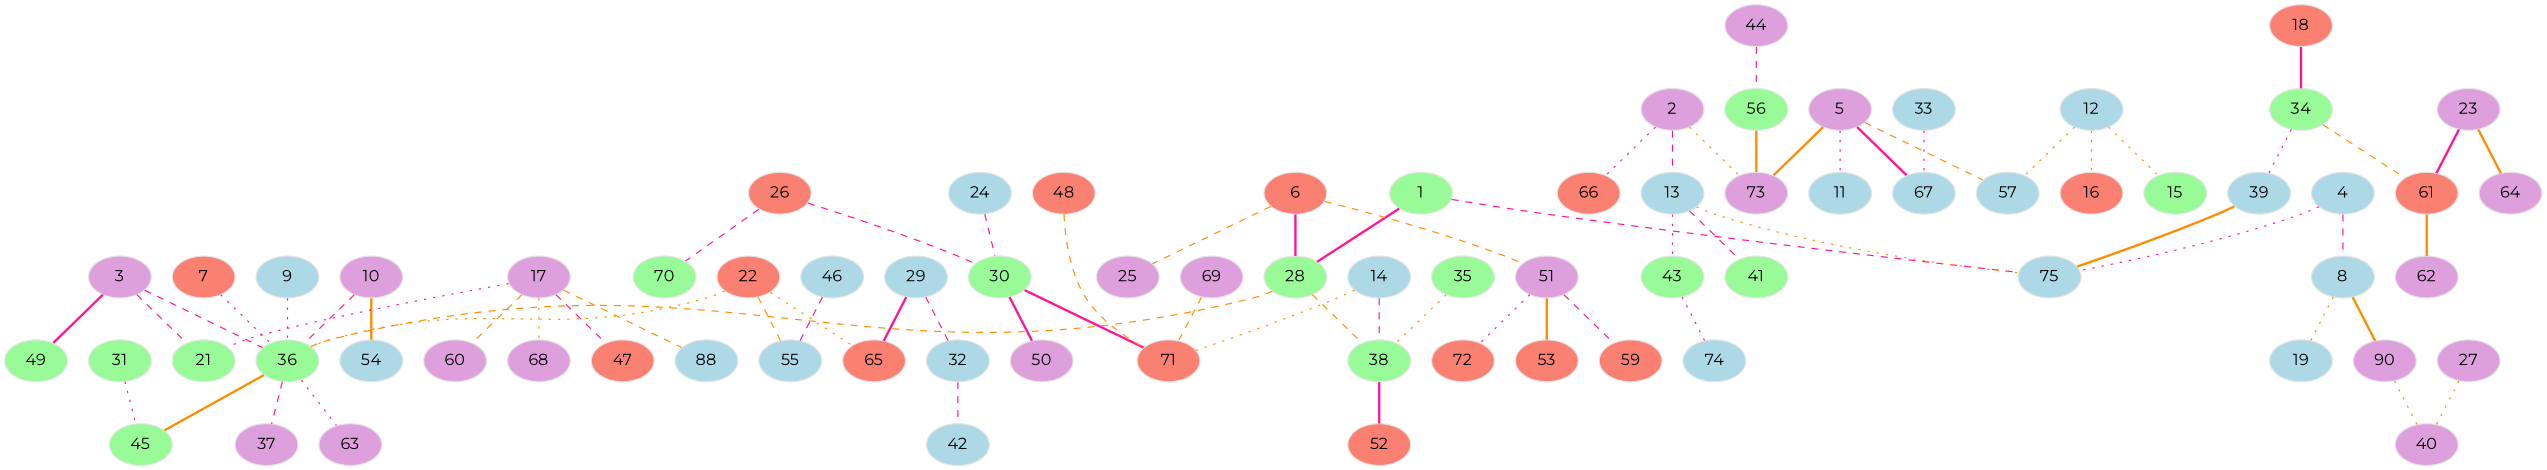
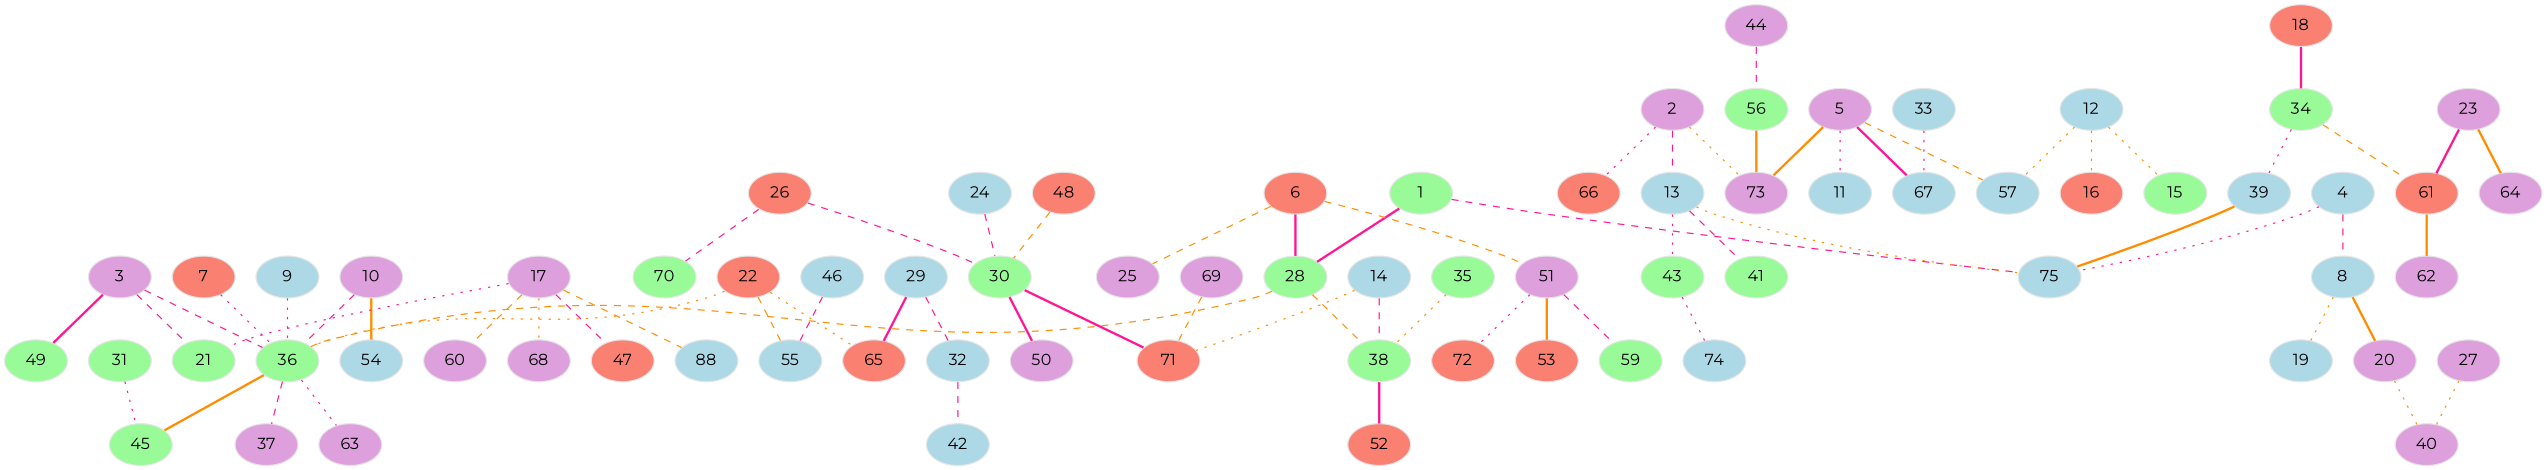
  graph {
    fontname=Montserrat
    node [color=gray90 fillcolor=lightblue fontname=Montserrat style=filled]
    edge [color=deeppink fontname=Montserrat style=dashed weight=1.0]
    1 [fillcolor=palegreen]
    28 [fillcolor=palegreen]
    75
    36 [fillcolor=palegreen]
    38 [fillcolor=palegreen]
    2 [fillcolor=plum]
    13
    66 [fillcolor=salmon]
    73 [fillcolor=plum]
    41 [fillcolor=palegreen]
    43 [fillcolor=palegreen]
    3 [fillcolor=plum]
    21 [fillcolor=palegreen]
    49 [fillcolor=palegreen]
    45 [fillcolor=palegreen]
    37 [fillcolor=plum]
    63 [fillcolor=plum]
    4
    8
    19
-   20 [fillcolor=plum label=90]
+   20 [fillcolor=plum]
    5 [fillcolor=plum]
    11
    57
    67
    6 [fillcolor=salmon]
    25 [fillcolor=plum]
    51 [fillcolor=plum]
    53 [fillcolor=salmon]
-   59 [fillcolor=salmon]
+   59 [fillcolor=palegreen]
    72 [fillcolor=salmon]
    7 [fillcolor=salmon]
    40 [fillcolor=plum]
    9
    10 [fillcolor=plum]
    54
    12
    15 [fillcolor=palegreen]
    16 [fillcolor=salmon]
    74
    14
    71 [fillcolor=salmon]
    52 [fillcolor=salmon]
    17 [fillcolor=plum]
    47 [fillcolor=salmon]
    n46 [label=88]
    60 [fillcolor=plum]
    68 [fillcolor=plum]
    18 [fillcolor=salmon]
    34 [fillcolor=palegreen]
    61 [fillcolor=salmon]
    39
    22 [fillcolor=salmon]
    55
    65 [fillcolor=salmon]
    23 [fillcolor=plum]
    64 [fillcolor=plum]
    62 [fillcolor=plum]
    30 [fillcolor=palegreen]
    24
    50 [fillcolor=plum]
    26 [fillcolor=salmon]
    70 [fillcolor=palegreen]
    27 [fillcolor=plum]
    29
    32
    42
    31 [fillcolor=palegreen]
    33
    35 [fillcolor=palegreen]
    44 [fillcolor=plum]
    56 [fillcolor=palegreen]
    46
    48 [fillcolor=salmon]
    69 [fillcolor=plum]
    1 -- 28 [style=bold]
    1 -- 75
    28 -- 36 [color=darkorange]
    28 -- 38 [color=darkorange]
    36 -- 45 [color=darkorange style=bold]
    36 -- 37
    36 -- 63 [style=dotted]
    38 -- 52 [style=bold]
    2 -- 13
    2 -- 66 [style=dotted]
    2 -- 73 [color=darkorange style=dotted]
    13 -- 75 [color=darkorange style=dotted]
    13 -- 41
    13 -- 43 [style=dotted]
    43 -- 74 [style=dotted]
    3 -- 36
    3 -- 21
    3 -- 49 [style=bold]
    4 -- 75 [style=dotted]
    4 -- 8
    8 -- 19 [color=darkorange style=dotted]
    8 -- 20 [color=darkorange style=bold]
    20 -- 40 [color=darkorange style=dotted]
    5 -- 73 [color=darkorange style=bold]
    5 -- 11 [style=dotted]
    5 -- 57 [color=darkorange]
    5 -- 67 [style=bold]
    6 -- 28 [style=bold]
    6 -- 25 [color=darkorange]
    6 -- 51 [color=darkorange]
    51 -- 53 [color=darkorange style=bold]
    51 -- 59
    51 -- 72 [style=dotted]
    7 -- 36 [style=dotted]
    9 -- 36 [style=dotted]
    10 -- 36
    10 -- 54 [color=darkorange style=bold]
    12 -- 57 [color=darkorange style=dotted]
    12 -- 15 [color=darkorange style=dotted]
    12 -- 16 [color=darkorange style=dotted]
    14 -- 38
    14 -- 71 [color=darkorange style=dotted]
    17 -- 21 [style=dotted]
    17 -- 47
    17 -- n46 [color=darkorange]
    17 -- 60 [color=darkorange]
    17 -- 68 [color=darkorange style=dotted]
    18 -- 34 [style=bold]
    34 -- 61 [color=darkorange]
    34 -- 39 [style=dotted]
    61 -- 62 [color=darkorange style=bold]
    39 -- 75 [color=darkorange style=bold]
    22 -- 36 [color=darkorange style=dotted]
    22 -- 55 [color=darkorange]
    22 -- 65 [color=darkorange style=dotted]
    23 -- 61 [style=bold]
    23 -- 64 [color=darkorange style=bold]
    30 -- 71 [style=bold]
    30 -- 50 [style=bold]
    24 -- 30
    26 -- 30
    26 -- 70
    27 -- 40 [color=darkorange style=dotted]
    29 -- 65 [style=bold]
    29 -- 32
    32 -- 42
    31 -- 45 [style=dotted]
    33 -- 67 [style=dotted]
    35 -- 38 [color=darkorange style=dotted]
    44 -- 56
    56 -- 73 [color=darkorange style=bold]
    46 -- 55
-   48 -- 71 [color=darkorange]
+   48 -- 30 [color=darkorange]
    69 -- 71 [color=darkorange]
  }
